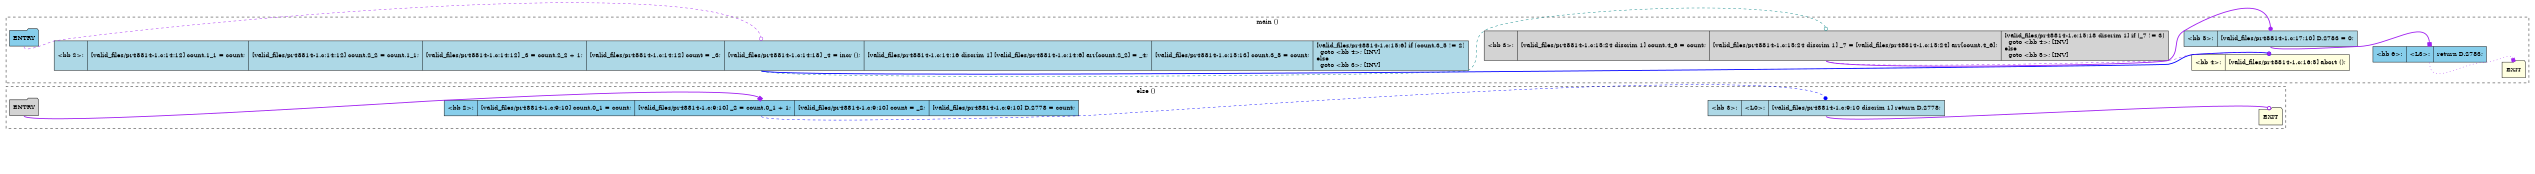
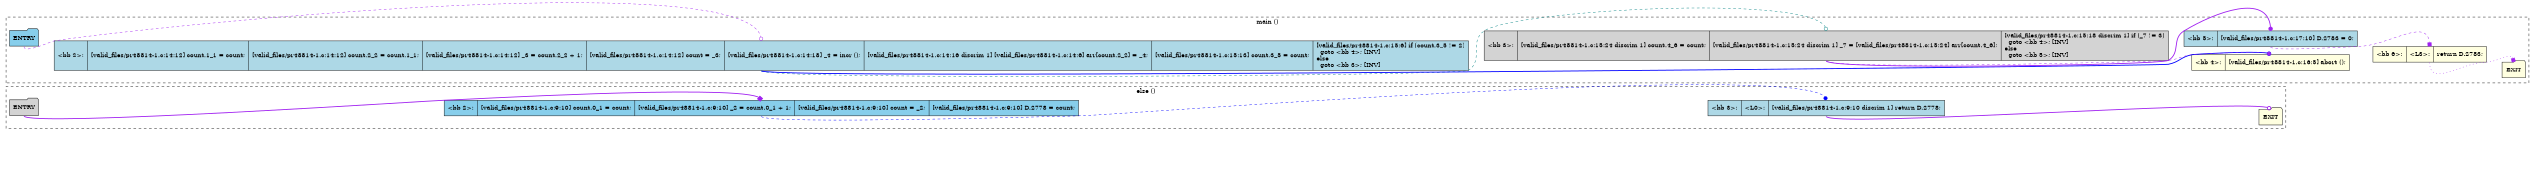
  digraph {
    rankdir=LR
    node [fillcolor=lightyellow shape=record style=filled]
    edge [constraint=true headport=n style=bold tailport=s arrowhead=odot color=purple weight=10]
    n1 [fillcolor=lightgrey label=ENTRY shape=folder]
    n2 [label=EXIT shape=folder]
    n3 [fillcolor=skyblue label="{\<bb\ 2\>:\l|[valid_files/pr48814-1.c:9:10]\ count.0_1\ =\ count;\l|[valid_files/pr48814-1.c:9:10]\ _2\ =\ count.0_1\ +\ 1;\l|[valid_files/pr48814-1.c:9:10]\ count\ =\ _2;\l|[valid_files/pr48814-1.c:9:10]\ D.2778\ =\ count;\l}"]
    n4 [fillcolor=lightblue label="{\<bb\ 3\>:\l|\<L0\>:\l|[valid_files/pr48814-1.c:9:10\ discrim\ 1]\ return\ D.2778;\l}"]
    n5 [fillcolor=skyblue label=ENTRY shape=folder]
    n6 [label=EXIT shape=folder]
    n7 [fillcolor=lightblue label="{\<bb\ 2\>:\l|[valid_files/pr48814-1.c:14:12]\ count.1_1\ =\ count;\l|[valid_files/pr48814-1.c:14:12]\ count.2_2\ =\ count.1_1;\l|[valid_files/pr48814-1.c:14:12]\ _3\ =\ count.2_2\ +\ 1;\l|[valid_files/pr48814-1.c:14:12]\ count\ =\ _3;\l|[valid_files/pr48814-1.c:14:18]\ _4\ =\ incr\ ();\l|[valid_files/pr48814-1.c:14:16\ discrim\ 1]\ [valid_files/pr48814-1.c:14:6]\ arr[count.2_2]\ =\ _4;\l|[valid_files/pr48814-1.c:15:13]\ count.3_5\ =\ count;\l|[valid_files/pr48814-1.c:15:6]\ if\ (count.3_5\ !=\ 2)\l\ \ goto\ \<bb\ 4\>;\ [INV]\lelse\l\ \ goto\ \<bb\ 3\>;\ [INV]\l}"]
    n8 [fillcolor=lightgrey label="{\<bb\ 3\>:\l|[valid_files/pr48814-1.c:15:24\ discrim\ 1]\ count.4_6\ =\ count;\l|[valid_files/pr48814-1.c:15:24\ discrim\ 1]\ _7\ =\ [valid_files/pr48814-1.c:15:24]\ arr[count.4_6];\l|[valid_files/pr48814-1.c:15:18\ discrim\ 1]\ if\ (_7\ !=\ 3)\l\ \ goto\ \<bb\ 4\>;\ [INV]\lelse\l\ \ goto\ \<bb\ 5\>;\ [INV]\l}"]
    n9 [label="{\<bb\ 4\>:\l|[valid_files/pr48814-1.c:16:5]\ abort\ ();\l}"]
    n10 [fillcolor=lightblue label="{\<bb\ 5\>:\l|[valid_files/pr48814-1.c:17:10]\ D.2783\ =\ 0;\l}"]
-   n11 [fillcolor=skyblue label="{\<bb\ 6\>:\l|\<L3\>:\l|return\ D.2783;\l}"]
+   n11 [label="{\<bb\ 6\>:\l|\<L3\>:\l|return\ D.2783;\l}"]
    subgraph cluster_1 {
      color=black
      label="else ()"
      style=dashed
      n1
      n2
      n3
      n4
    }
    subgraph cluster_2 {
      color=black
      label="main ()"
      style=dashed
      n5
      n6
      n7
      n8
      n9
      n10
      n11
    }
    n1 -> n2 [style=invis arrowhead="" color="" weight=""]
    n1 -> n3 [arrowhead=box weight=100]
    n3 -> n4 [arrowhead=dot color=blue style=dashed weight=100]
    n4 -> n2
    n5 -> n6 [style=invis arrowhead="" color="" weight=""]
    n5 -> n7 [style=dashed weight=100]
    n7 -> n8 [color=teal style=dashed]
    n7 -> n9 [color=blue]
    n8 -> n9 [arrowhead=dot style=dashed]
    n8 -> n10 [arrowhead=dot]
-   n10 -> n11 [arrowhead=box weight=100]
+   n10 -> n11 [arrowhead=box style=dashed weight=100]
    n11 -> n6 [arrowhead=box style=dotted]
  }
